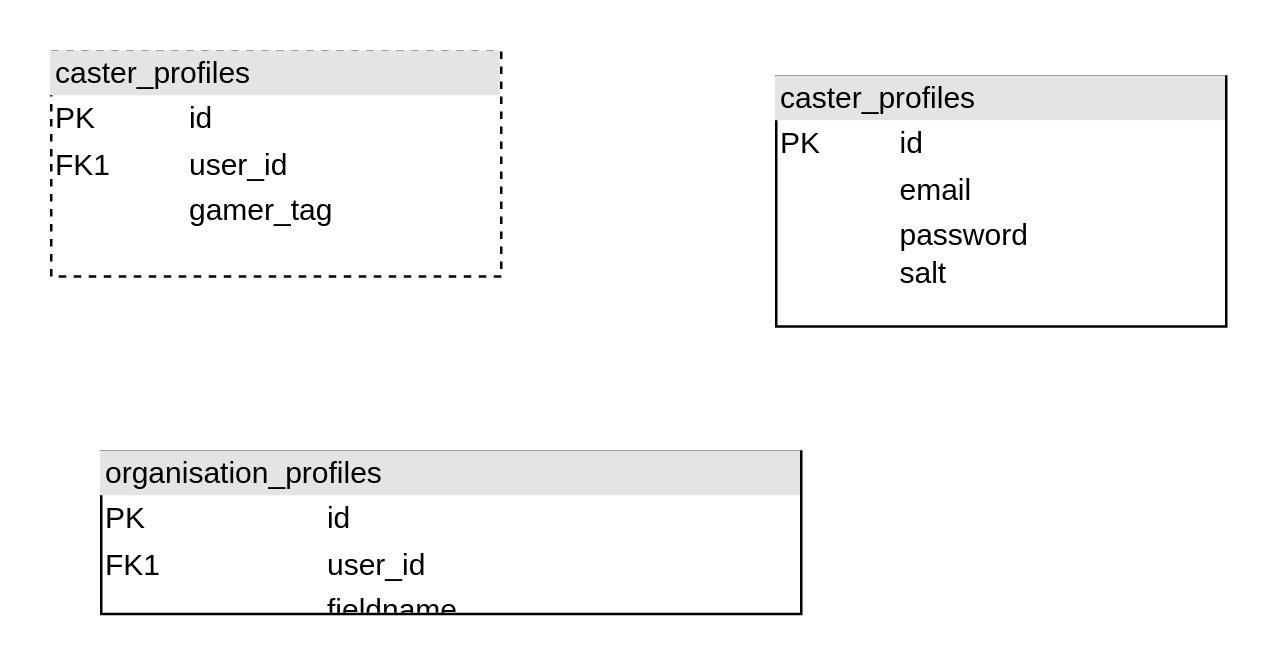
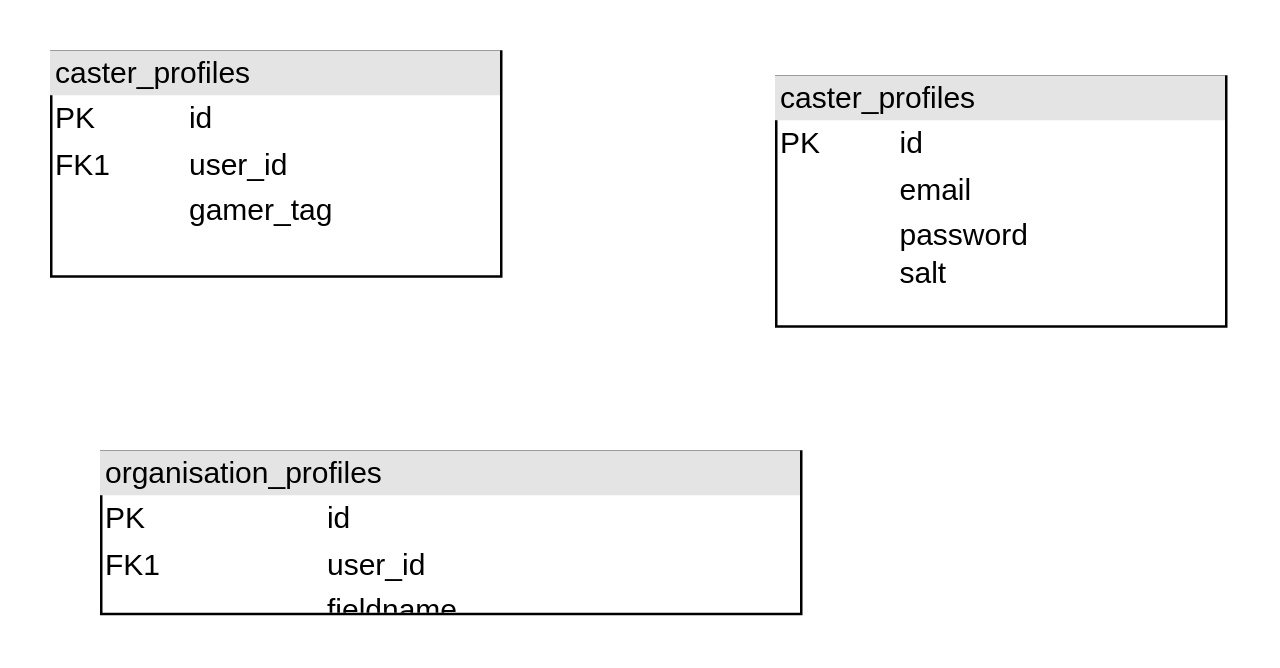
  <mxCell id="0" />
  <mxCell id="1" parent="0" />
- <mxCell id="2" value="&lt;div style=&quot;box-sizing: border-box ; width: 100% ; background: #e4e4e4 ; padding: 2px&quot;&gt;caster_profiles&lt;/div&gt;&lt;table style=&quot;width: 100% ; font-size: 1em&quot; cellpadding=&quot;2&quot; cellspacing=&quot;0&quot;&gt;&lt;tbody&gt;&lt;tr&gt;&lt;td&gt;PK&lt;/td&gt;&lt;td&gt;id&lt;/td&gt;&lt;/tr&gt;&lt;tr&gt;&lt;td&gt;FK1&lt;/td&gt;&lt;td&gt;user_id&lt;/td&gt;&lt;/tr&gt;&lt;tr&gt;&lt;td&gt;&lt;/td&gt;&lt;td&gt;gamer_tag&lt;/td&gt;&lt;/tr&gt;&lt;/tbody&gt;&lt;/table&gt;" style="verticalAlign=top;align=left;overflow=fill;html=1;dashed=1;" parent="1" vertex="1"><mxGeometry x="20" y="20" width="180" height="90" as="geometry" /></mxCell>
+ <mxCell id="2" value="&lt;div style=&quot;box-sizing: border-box ; width: 100% ; background: #e4e4e4 ; padding: 2px&quot;&gt;caster_profiles&lt;/div&gt;&lt;table style=&quot;width: 100% ; font-size: 1em&quot; cellpadding=&quot;2&quot; cellspacing=&quot;0&quot;&gt;&lt;tbody&gt;&lt;tr&gt;&lt;td&gt;PK&lt;/td&gt;&lt;td&gt;id&lt;/td&gt;&lt;/tr&gt;&lt;tr&gt;&lt;td&gt;FK1&lt;/td&gt;&lt;td&gt;user_id&lt;/td&gt;&lt;/tr&gt;&lt;tr&gt;&lt;td&gt;&lt;/td&gt;&lt;td&gt;gamer_tag&lt;/td&gt;&lt;/tr&gt;&lt;/tbody&gt;&lt;/table&gt;" style="verticalAlign=top;align=left;overflow=fill;html=1;" parent="1" vertex="1"><mxGeometry x="20" y="20" width="180" height="90" as="geometry" /></mxCell>
  <mxCell id="3" value="&lt;div style=&quot;box-sizing: border-box ; width: 100% ; background: #e4e4e4 ; padding: 2px&quot;&gt;organisation_profiles&lt;/div&gt;&lt;table style=&quot;width: 100% ; font-size: 1em&quot; cellpadding=&quot;2&quot; cellspacing=&quot;0&quot;&gt;&lt;tbody&gt;&lt;tr&gt;&lt;td&gt;PK&lt;/td&gt;&lt;td&gt;id&lt;/td&gt;&lt;/tr&gt;&lt;tr&gt;&lt;td&gt;FK1&lt;/td&gt;&lt;td&gt;user_id&lt;/td&gt;&lt;/tr&gt;&lt;tr&gt;&lt;td&gt;&lt;/td&gt;&lt;td&gt;fieldname&lt;/td&gt;&lt;/tr&gt;&lt;/tbody&gt;&lt;/table&gt;" style="verticalAlign=top;align=left;overflow=fill;html=1;" parent="1" vertex="1"><mxGeometry x="40" y="180" width="280" height="65" as="geometry" /></mxCell>
  <mxCell id="4" value="&lt;div style=&quot;box-sizing: border-box ; width: 100% ; background: #e4e4e4 ; padding: 2px&quot;&gt;caster_profiles&lt;/div&gt;&lt;table style=&quot;width: 100% ; font-size: 1em&quot; cellpadding=&quot;2&quot; cellspacing=&quot;0&quot;&gt;&lt;tbody&gt;&lt;tr&gt;&lt;td&gt;PK&lt;/td&gt;&lt;td&gt;id&lt;/td&gt;&lt;/tr&gt;&lt;tr&gt;&lt;td&gt;&lt;br&gt;&lt;/td&gt;&lt;td&gt;email&lt;/td&gt;&lt;/tr&gt;&lt;tr&gt;&lt;td&gt;&lt;/td&gt;&lt;td&gt;password&lt;br&gt;salt&lt;/td&gt;&lt;/tr&gt;&lt;/tbody&gt;&lt;/table&gt;" style="verticalAlign=top;align=left;overflow=fill;html=1;" parent="1" vertex="1"><mxGeometry x="310" y="30" width="180" height="100" as="geometry" /></mxCell>
